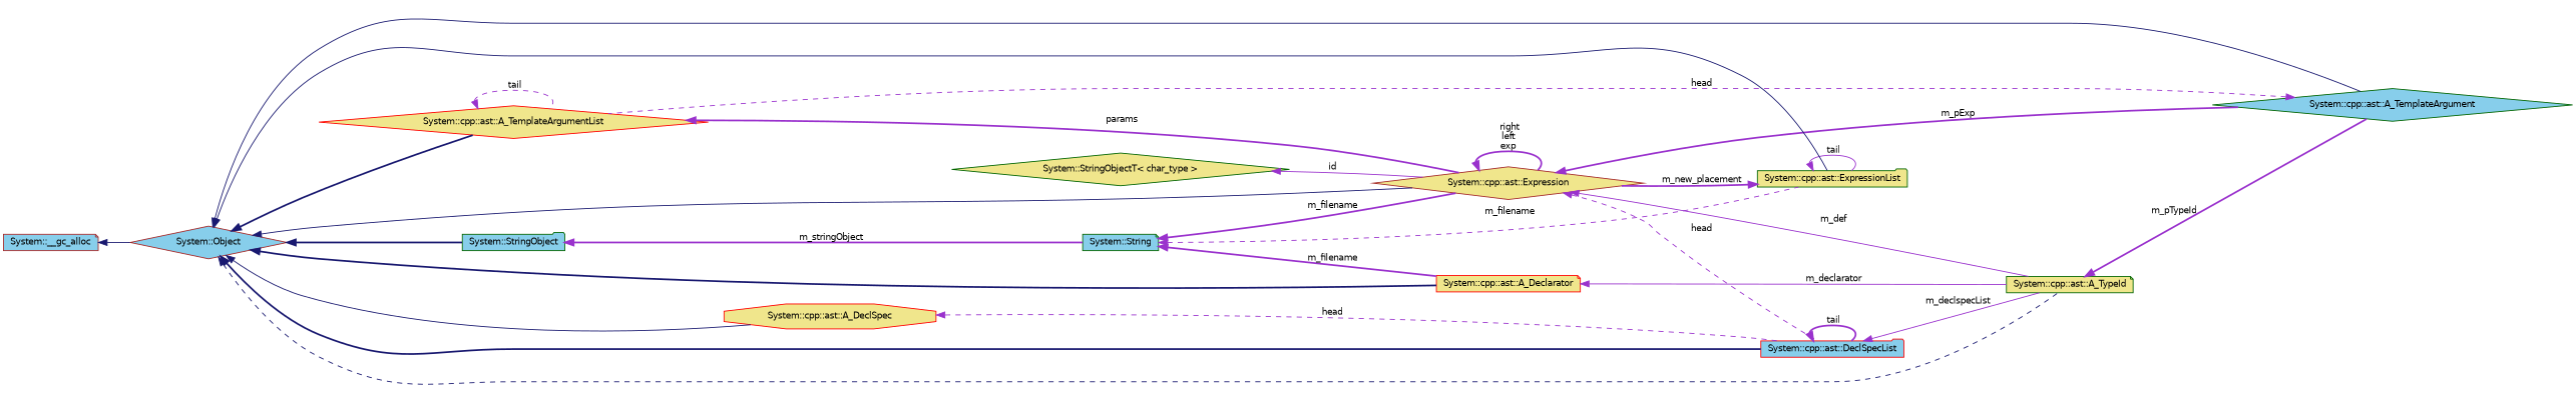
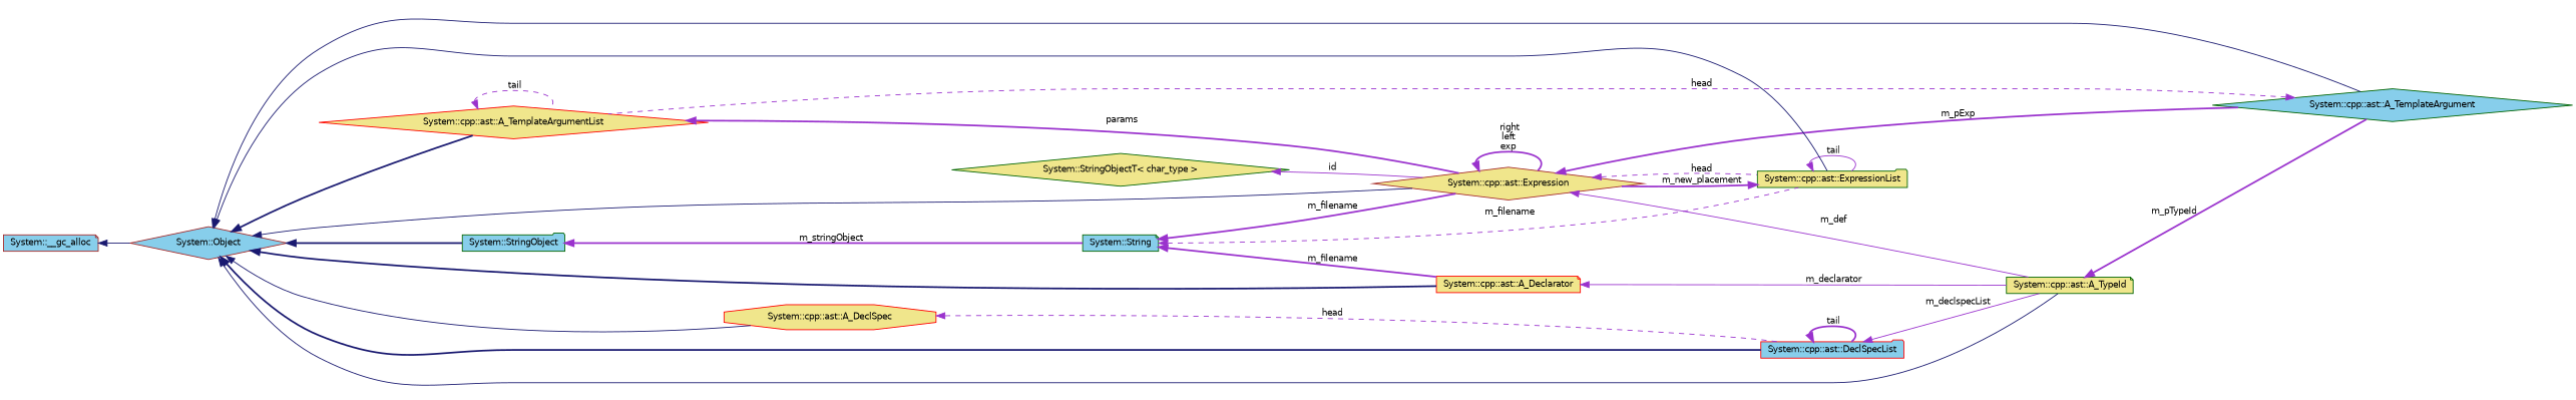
  digraph {
    rankdir=LR
    node [color=darkgreen fillcolor=khaki fontname=Helvetica fontsize=10 shape=diamond style=filled]
    edge [color=darkorchid3 dir=back fontname=Helvetica fontsize=10 labelfontname=Helvetica labelfontsize=10 style=bold]
    n1 [color=red fontcolor=black height=0.2 label="System::cpp::ast::A_TemplateArgumentList" width=0.4]
    n2 [color=brown height=0.2 label="System::cpp::ast::Expression" width=0.4]
    n3 [fillcolor=skyblue height=0.2 label="System::cpp::ast::A_TemplateArgument" width=0.4]
    n4 [height=0.2 label="System::cpp::ast::A_TypeId" shape=note width=0.4]
    n5 [height=0.2 label="System::cpp::ast::ExpressionList" shape=folder width=0.4]
    n6 [color=brown fillcolor=skyblue height=0.2 label="System::Object" width=0.4]
    n7 [color=red fillcolor=skyblue height=0.2 label="System::cpp::ast::DeclSpecList" shape=folder width=0.4]
    n8 [color=red height=0.2 label="System::cpp::ast::A_DeclSpec" shape=octagon width=0.4]
    n9 [fillcolor=skyblue height=0.2 label="System::StringObject" shape=folder width=0.4]
    n10 [color=red height=0.2 label="System::cpp::ast::A_Declarator" shape=note width=0.4]
    n11 [fillcolor=skyblue height=0.2 label="System::String" shape=note width=0.4]
    n12 [color=brown fillcolor=skyblue height=0.2 label="System::__gc_alloc" shape=note width=0.4]
    n13 [height=0.2 label="System::StringObjectT\< char_type \>" width=0.4]
    n1 -> n1 [label=" tail" style=dashed]
    n1 -> n2 [label=" params"]
    n2 -> n2 [label=" right\nleft\nexp"]
    n2 -> n3 [label=" m_pExp"]
    n2 -> n4 [label=" m_def" style=solid]
-   n2 -> n7 [label=" head" style=dashed]
+   n2 -> n5 [label=" head" style=dashed]
    n3 -> n1 [label=" head" style=dashed]
    n4 -> n3 [label=" m_pTypeId"]
    n5 -> n2 [label=" m_new_placement"]
    n5 -> n5 [label=" tail" style=solid]
    n6 -> n1 [color=midnightblue]
    n6 -> n2 [color=midnightblue style=solid]
    n6 -> n3 [color=midnightblue style=solid]
-   n6 -> n4 [color=midnightblue style=dashed]
+   n6 -> n4 [color=midnightblue style=solid]
    n6 -> n5 [color=midnightblue style=solid]
    n6 -> n7 [color=midnightblue]
    n6 -> n8 [color=midnightblue style=solid]
    n6 -> n9 [color=midnightblue]
    n6 -> n10 [color=midnightblue]
    n7 -> n4 [label=" m_declspecList" style=solid]
    n7 -> n7 [label=" tail"]
    n8 -> n7 [label=" head" style=dashed]
    n9 -> n11 [label=" m_stringObject"]
    n10 -> n4 [label=" m_declarator" style=solid]
    n11 -> n2 [label=" m_filename"]
    n11 -> n5 [label=" m_filename" style=dashed]
    n11 -> n10 [label=" m_filename"]
    n12 -> n6 [color=midnightblue style=solid]
    n13 -> n2 [label=" id" style=solid]
  }
